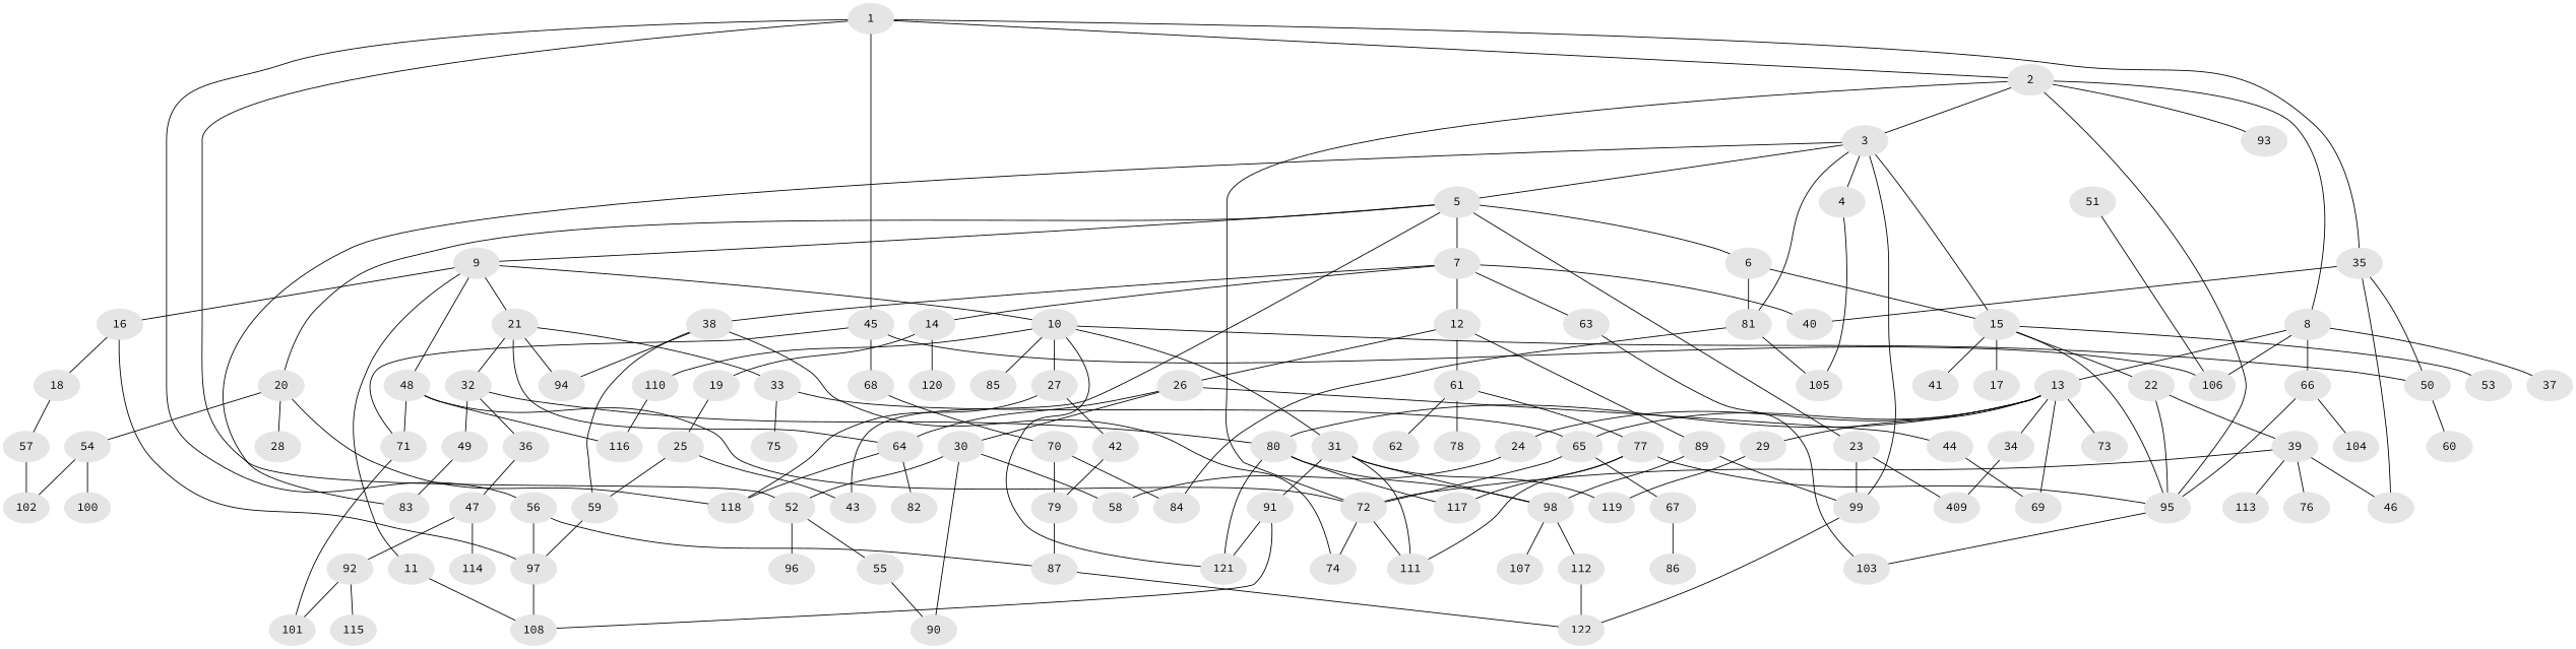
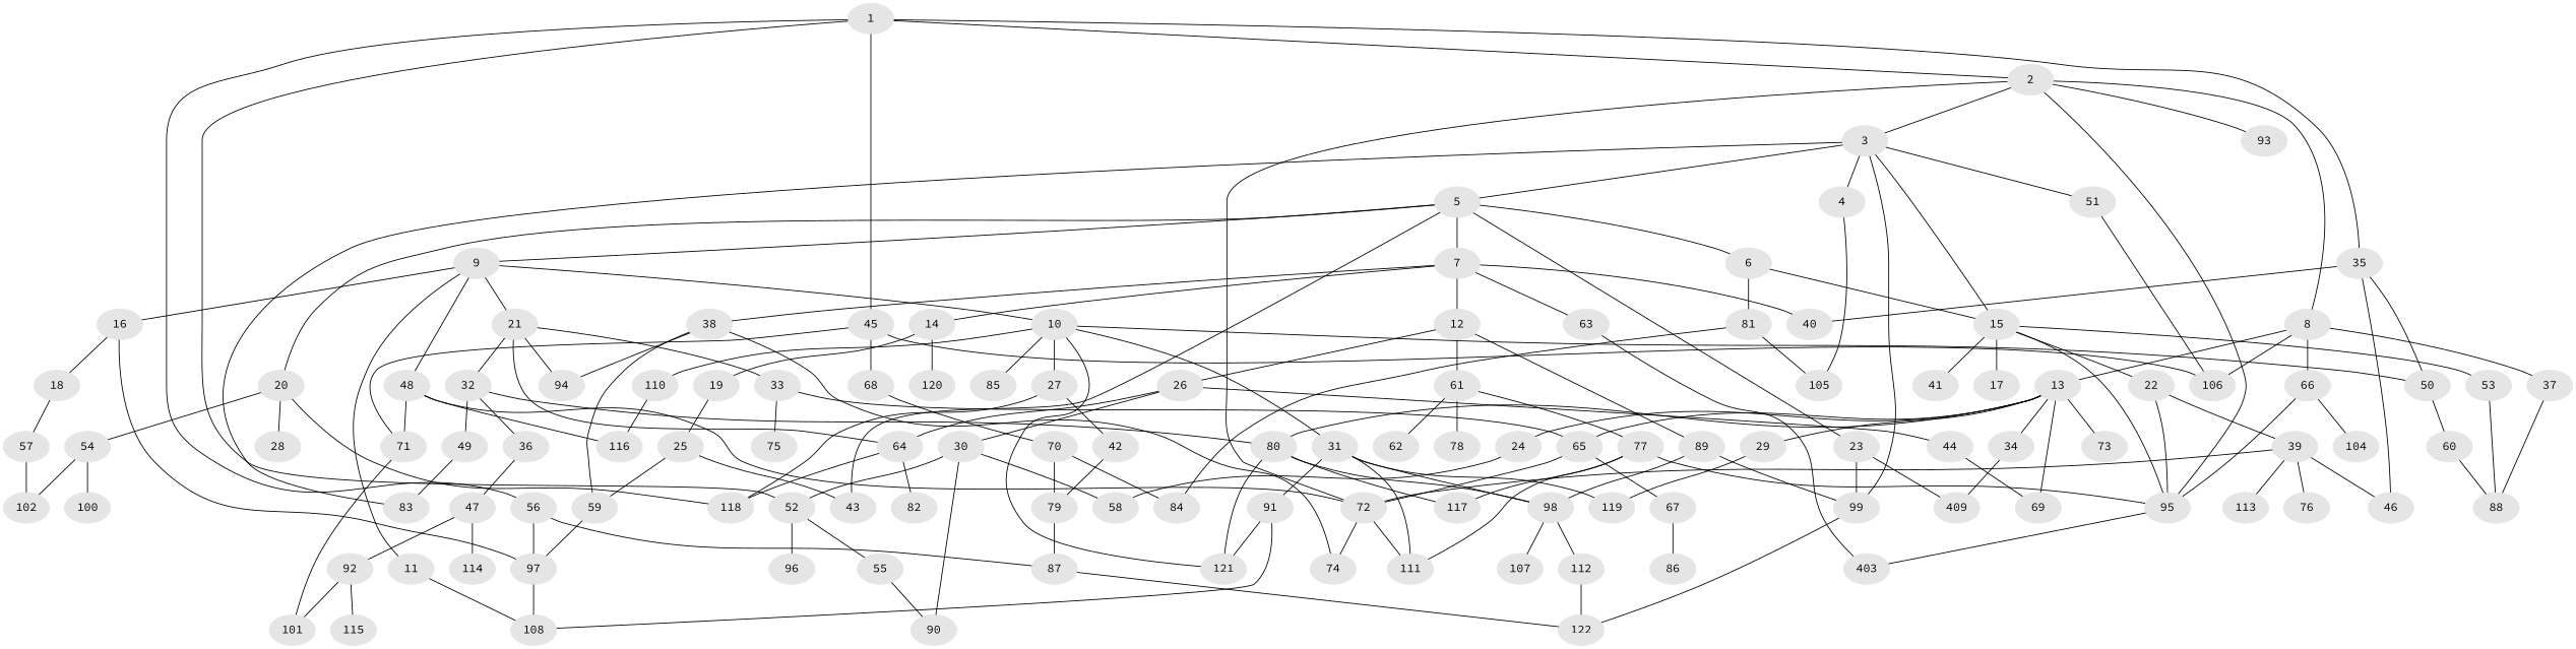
  graph {
    fontname="Source Code Pro"
    node [color=gray90 fontname="Source Code Pro" style=filled]
    edge [fontname="Source Code Pro"]
    1
    2
    35
    45
    52
    56
    3
    8
    72
    93
    95
    40
    50
    46
    106
    68
    71
    55
    96
    97
    87
    4
    5
    15
    51
    83
    99
    13
    37
    66
    111
    74
-   103
+   103 [label=403]
    105
    6
    7
    9
    20
    23
    43
    17
    22
    41
    53
    122
    81
    12
    14
    38
    63
    10
    11
    16
    21
    48
    28
    54
    118
    n59 [label=409]
    84
    26
    61
    89
    19
    120
    94
    59
    24
    29
    34
    65
    69
    73
    80
+   88
    104
    27
    31
    85
    110
    121
    108
    18
    32
    33
    64
    116
    42
    119
    91
    98
    60
    30
    44
    62
    77
    78
    58
    67
    117
    25
    39
    57
    102
    100
    36
    49
    75
    82
    76
    113
    90
    79
    107
    112
    47
    92
    114
    70
    101
    115
    86
    1 -- 2
    1 -- 35
    1 -- 45
    1 -- 52
    1 -- 56
    2 -- 3
    2 -- 8
    2 -- 72
    2 -- 93
    2 -- 95
    35 -- 40
    35 -- 50
    35 -- 46
    45 -- 106
    45 -- 68
    45 -- 71
    52 -- 55
    52 -- 96
    56 -- 97
    56 -- 87
    3 -- 4
    3 -- 5
    3 -- 15
-   3 -- 81
+   3 -- 51
    3 -- 83
    3 -- 99
    8 -- 106
    8 -- 13
    8 -- 37
    8 -- 66
    72 -- 111
    72 -- 74
    95 -- 103
    50 -- 60
    68 -- 70
    71 -- 101
    55 -- 90
    97 -- 108
    87 -- 122
    4 -- 105
    5 -- 6
    5 -- 7
    5 -- 9
    5 -- 20
    5 -- 23
    5 -- 43
    15 -- 95
    15 -- 17
    15 -- 22
    15 -- 41
    15 -- 53
    51 -- 106
    99 -- 122
    13 -- 24
    13 -- 29
    13 -- 34
    13 -- 65
    13 -- 69
    13 -- 73
    13 -- 80
+   37 -- 88
    66 -- 95
    66 -- 104
    6 -- 15
    6 -- 81
    7 -- 40
    7 -- 12
    7 -- 14
    7 -- 38
    7 -- 63
    9 -- 10
    9 -- 11
    9 -- 16
    9 -- 21
    9 -- 48
    20 -- 28
    20 -- 54
    20 -- 118
    23 -- 99
    23 -- n59
    22 -- 95
    22 -- 39
+   53 -- 88
    81 -- 105
    81 -- 84
    12 -- 26
    12 -- 61
    12 -- 89
    14 -- 19
    14 -- 120
    38 -- 74
    38 -- 94
    38 -- 59
    63 -- 103
    10 -- 50
    10 -- 27
    10 -- 31
    10 -- 85
    10 -- 110
    10 -- 121
    11 -- 108
    16 -- 97
    16 -- 18
    21 -- 94
    21 -- 32
    21 -- 33
    21 -- 64
    48 -- 72
    48 -- 71
    48 -- 116
    54 -- 102
    54 -- 100
    26 -- 64
    26 -- 30
    26 -- 44
    61 -- 62
    61 -- 77
    61 -- 78
    89 -- 99
    89 -- 98
    19 -- 25
    59 -- 97
    24 -- 58
    29 -- 119
    34 -- n59
    65 -- 72
    65 -- 67
    80 -- 121
    80 -- 98
    80 -- 117
    27 -- 118
    27 -- 42
    31 -- 111
    31 -- 119
    31 -- 91
    31 -- 98
    110 -- 116
    18 -- 57
    32 -- 80
    32 -- 36
    32 -- 49
    33 -- 65
    33 -- 75
    64 -- 118
    64 -- 82
    42 -- 79
    91 -- 121
    91 -- 108
    98 -- 107
    98 -- 112
+   60 -- 88
    30 -- 52
    30 -- 58
    30 -- 90
    44 -- 69
    77 -- 95
    77 -- 111
    77 -- 117
    67 -- 86
    25 -- 43
    25 -- 59
    39 -- 72
    39 -- 46
    39 -- 76
    39 -- 113
    57 -- 102
    36 -- 47
    49 -- 83
    79 -- 87
    112 -- 122
    47 -- 92
    47 -- 114
    92 -- 101
    92 -- 115
    70 -- 84
    70 -- 79
  }
